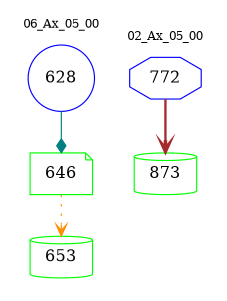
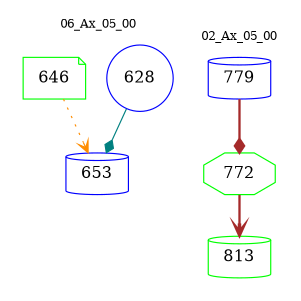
  digraph {
    node [color=green shape=cylinder]
    edge [arrowhead=diamond color=brown style=bold]
    n1 [color=blue label=628 shape=circle]
    n2 [label=646 shape=note]
-   n3 [label=653]
-   n5 [color=blue label=772 shape=octagon]
-   n6 [label=873]
+   n3 [color=blue label=653]
+   n4 [color=blue label=779]
+   n5 [label=772 shape=octagon]
+   n6 [label=813]
    subgraph cluster_1 {
      color=white
      fontsize=10
      label="06_Ax_05_00"
      n1
      n2
      n3
    }
    subgraph cluster_2 {
      color=white
      fontsize=10
      label="02_Ax_05_00"
+     n4
      n5
      n6
    }
-   n1 -> n2 [color=teal style=solid]
+   n1 -> n3 [color=teal style=solid]
    n2 -> n3 [arrowhead=vee color=darkorange style=dotted]
+   n4 -> n5
    n5 -> n6 [arrowhead=vee]
  }
